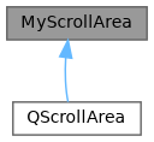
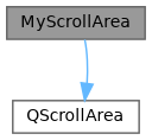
  digraph {
    node [color=gray40 fontname=Helvetica fontsize=10 shape=box style=filled]
    n1 [fillcolor=grey60 fontcolor=black height=0.2 label=MyScrollArea width=0.4]
    n2 [fillcolor=white height=0.2 label=QScrollArea width=0.4]
-   n1 -> n2 [color=steelblue1 dir=back fontname=Helvetica fontsize=10 labelfontname=Helvetica labelfontsize=10 style=solid]
+   n2 -> n1 [color=steelblue1 dir=back fontname=Helvetica fontsize=10 labelfontname=Helvetica labelfontsize=10 style=solid]
  }
